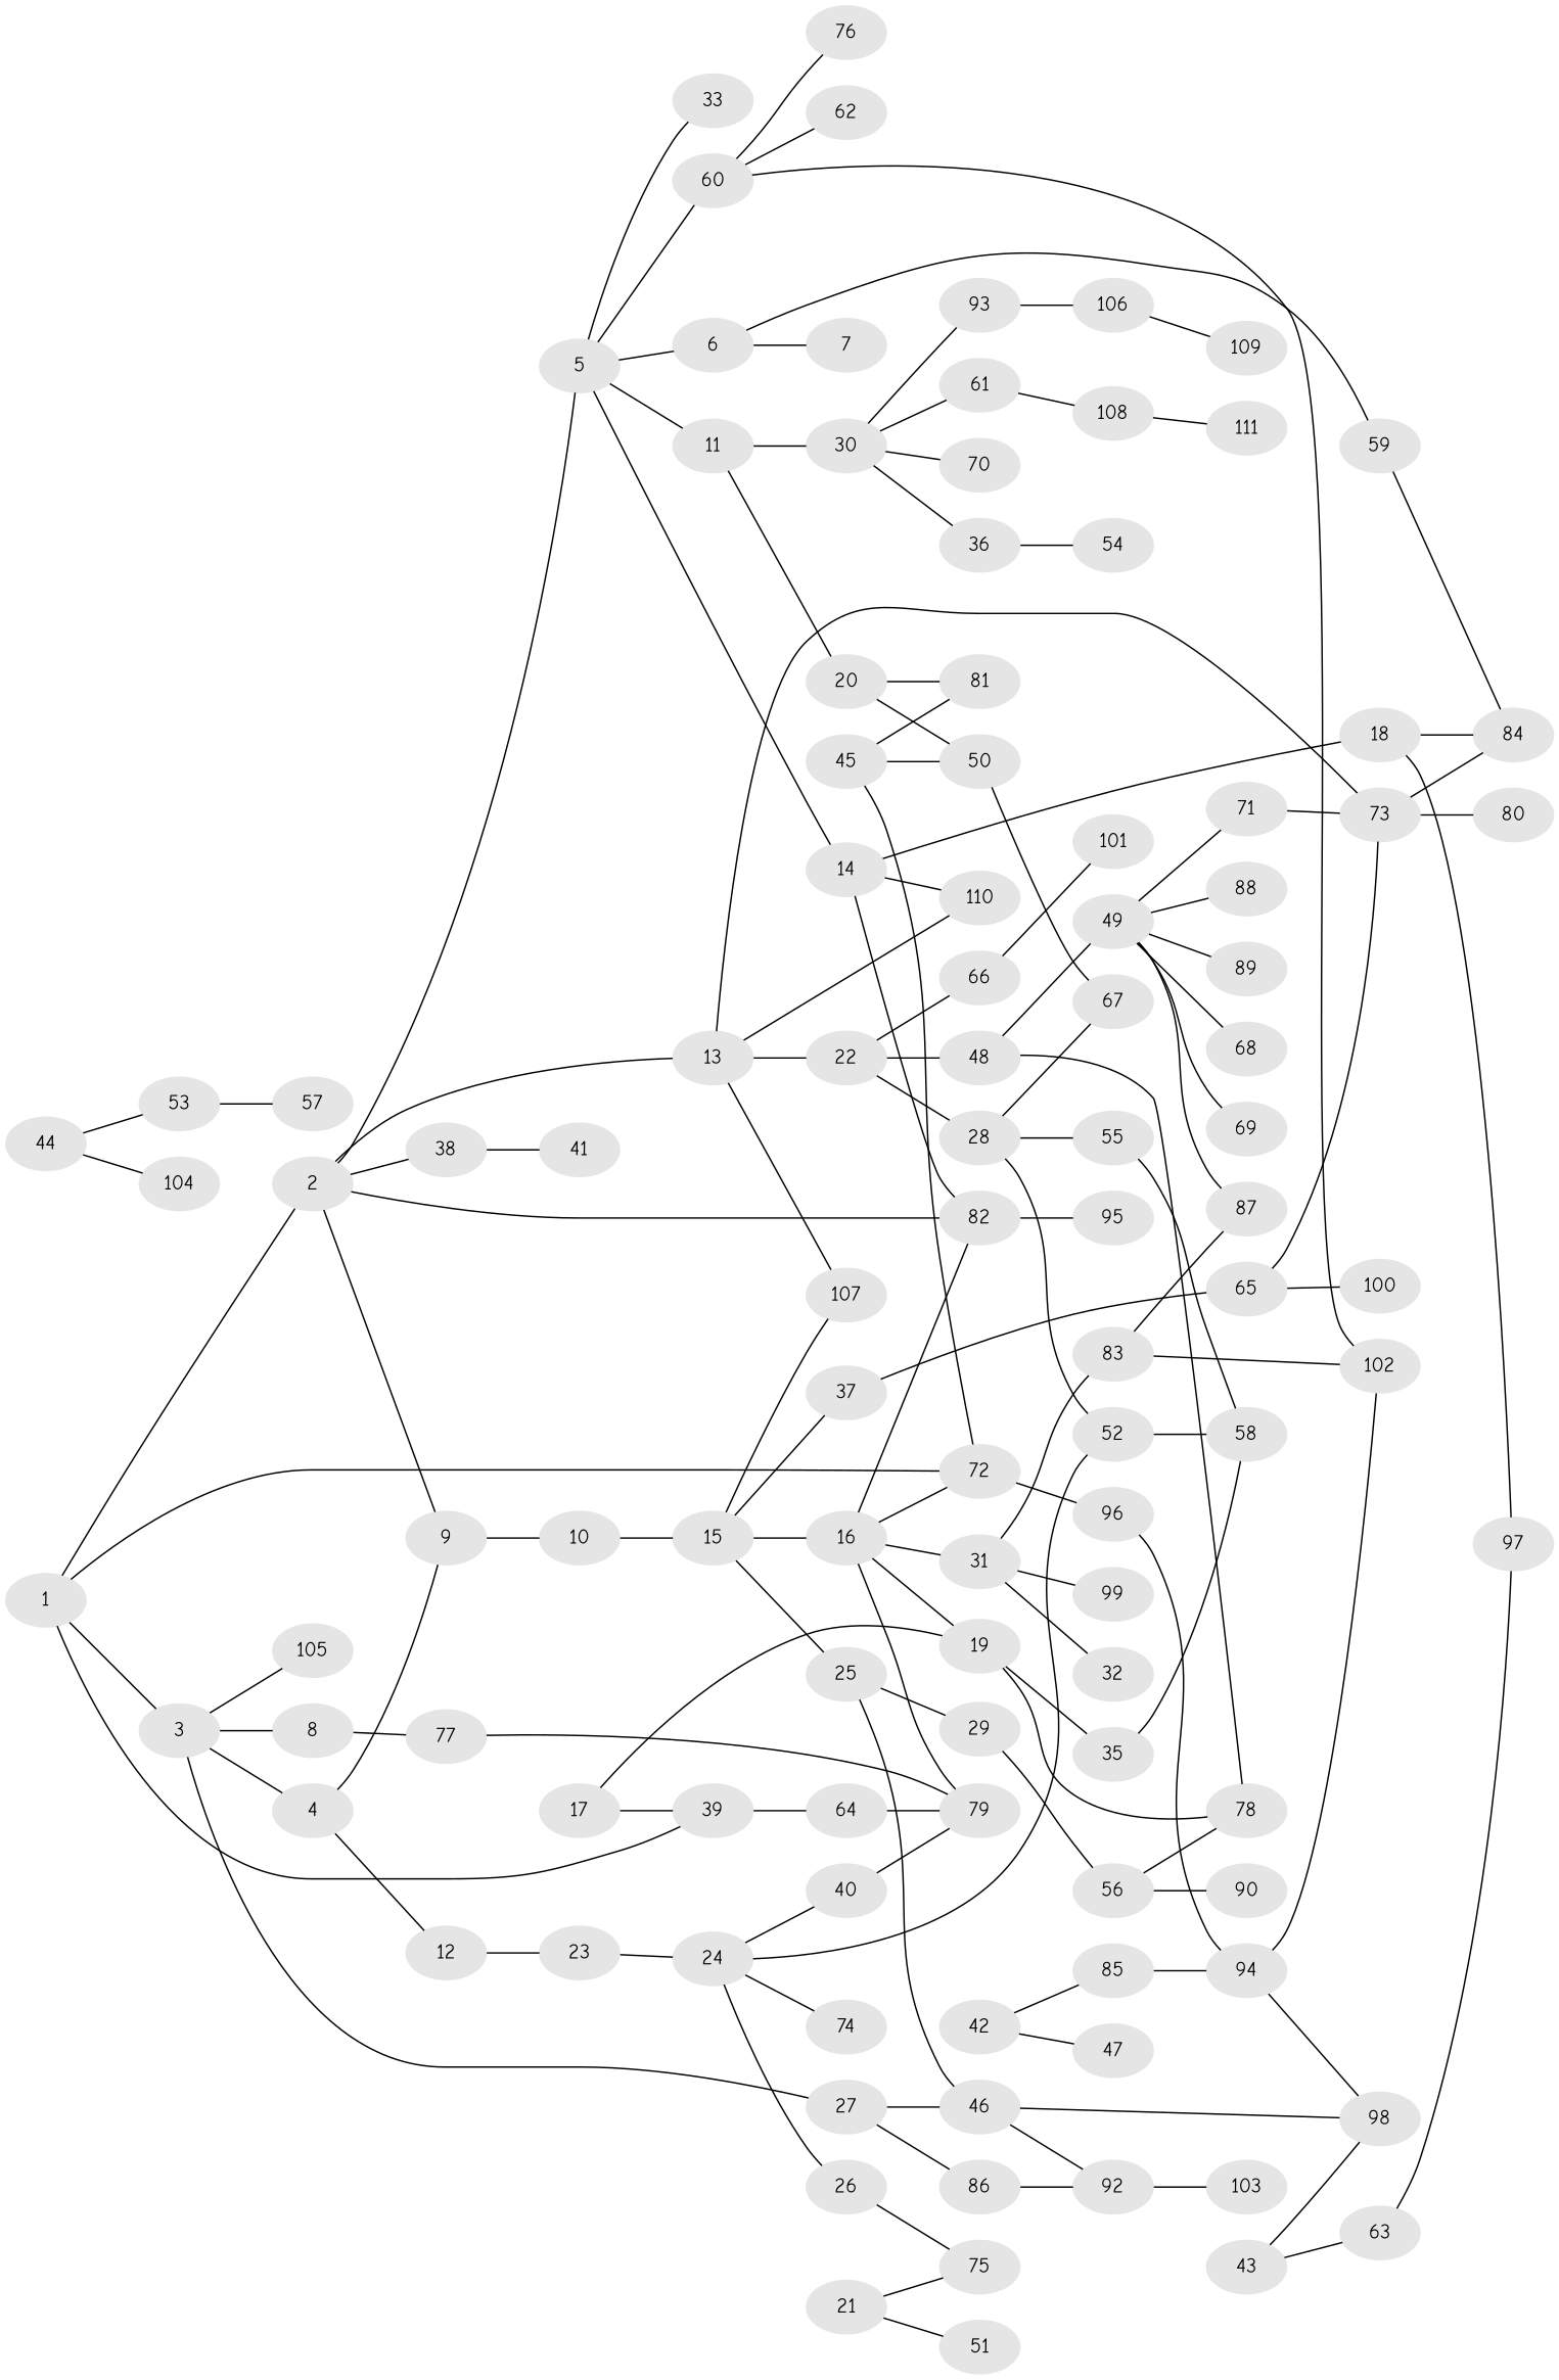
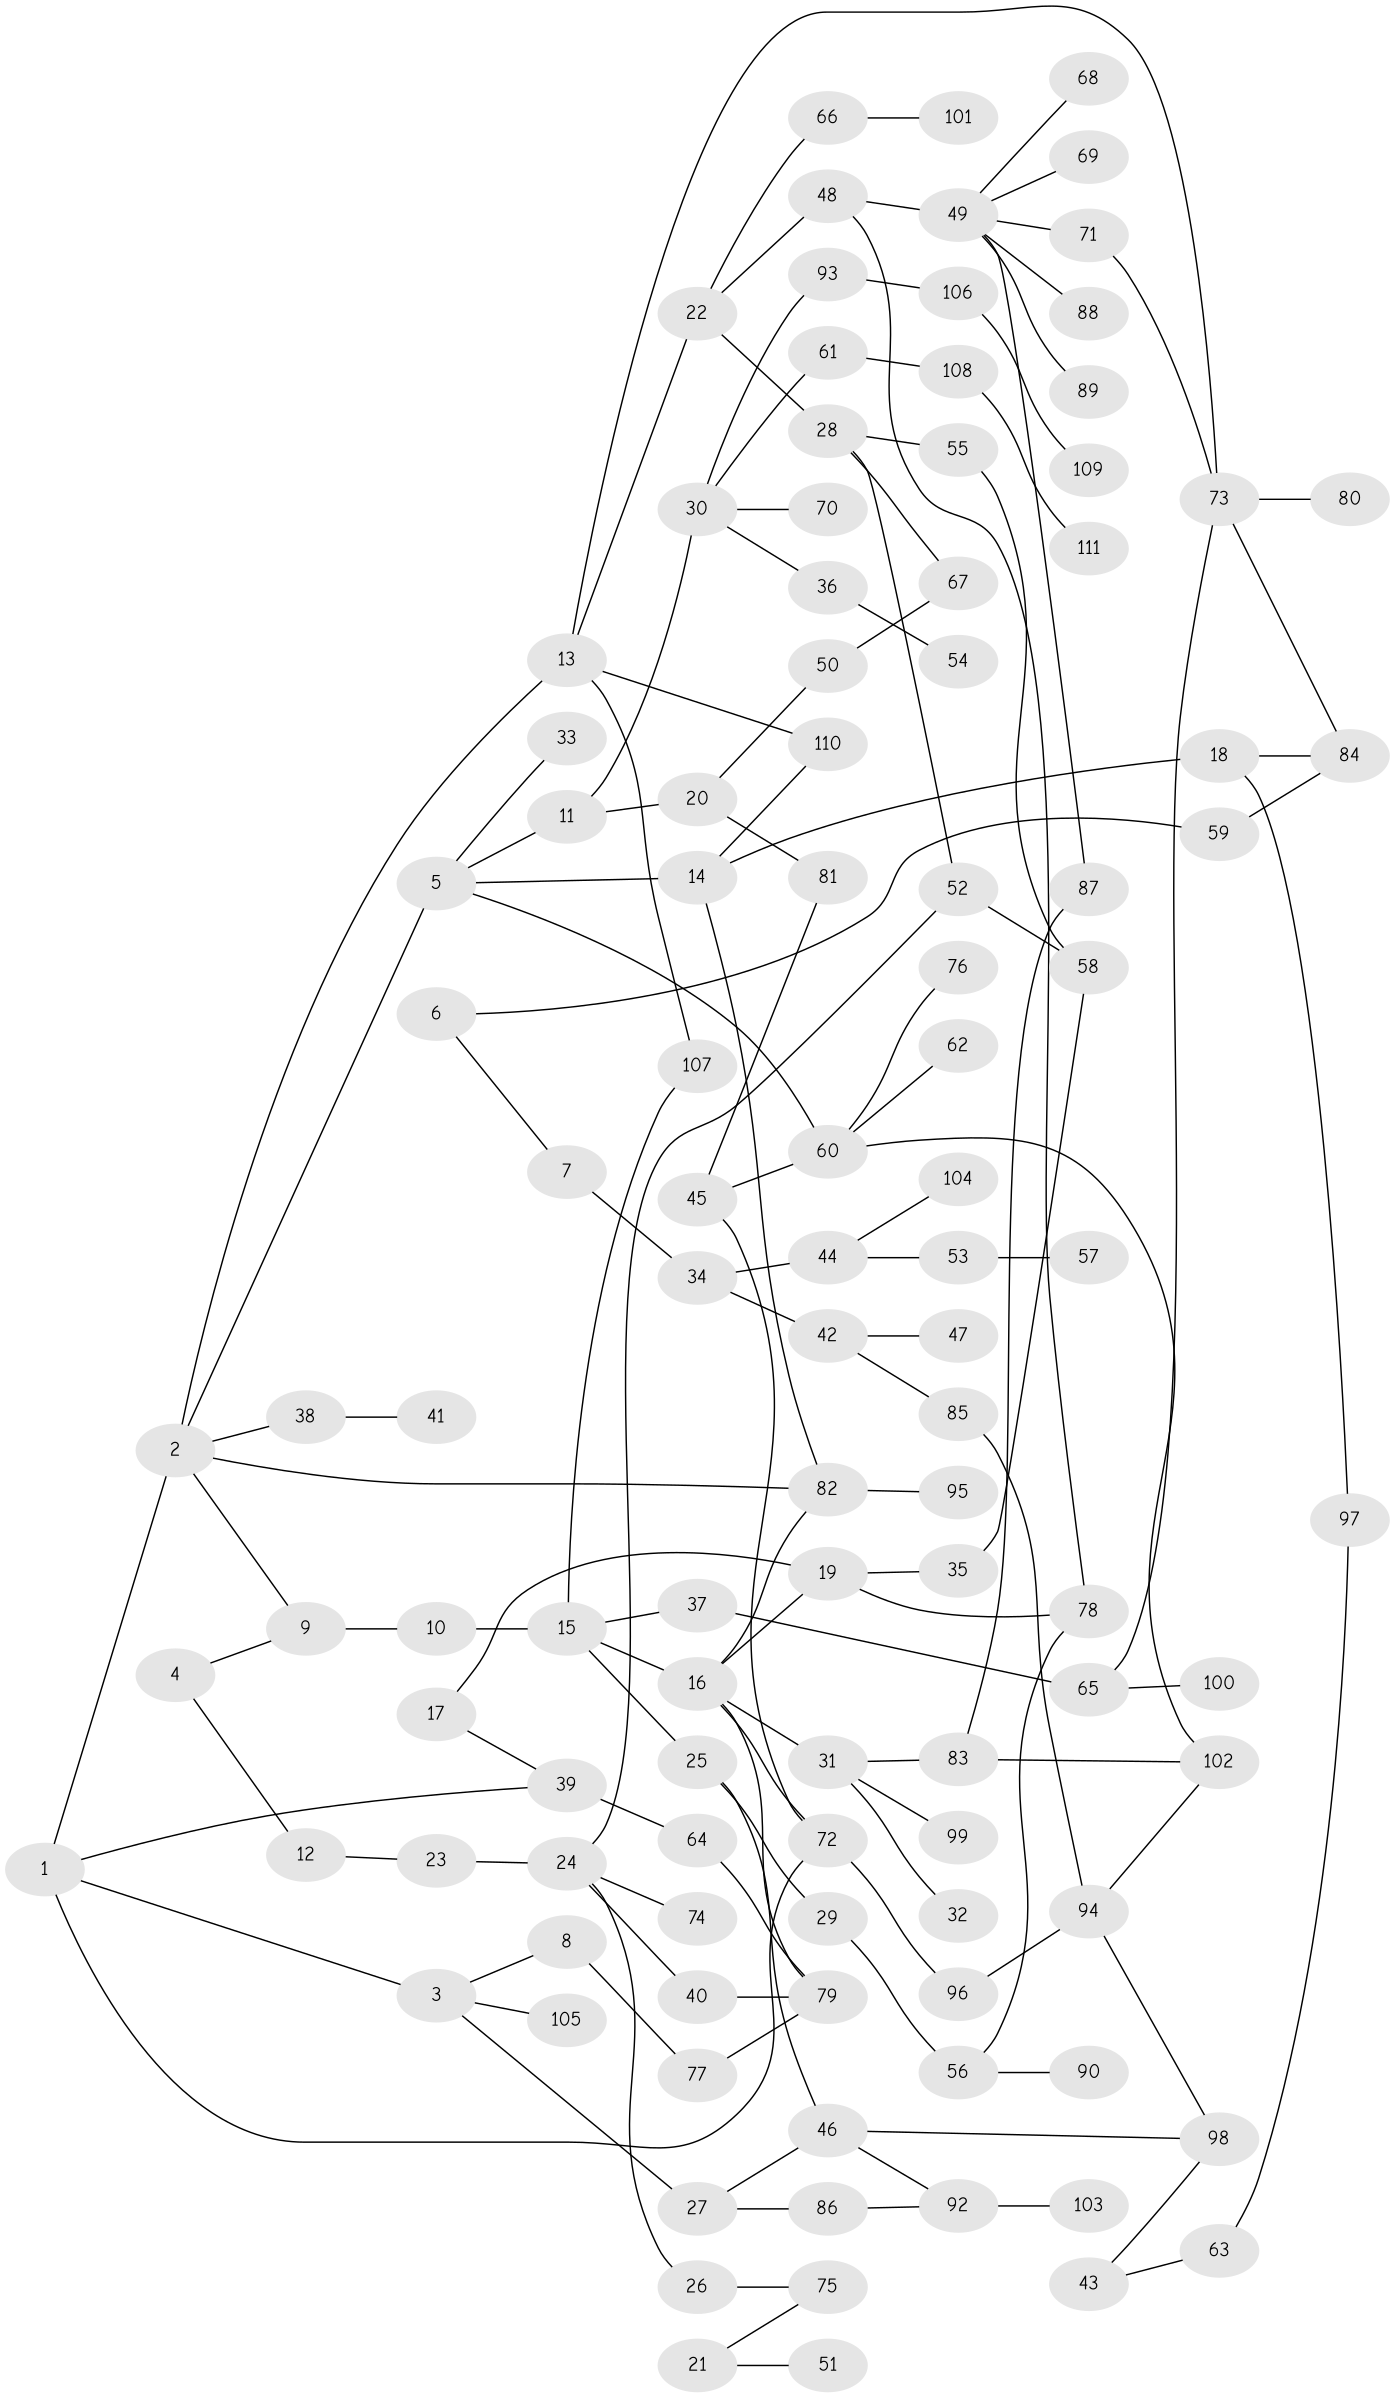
  graph {
    fontname="Comic Neue"
    rankdir=LR
    node [color=gray90 fontname="Comic Neue" style=filled]
    edge [fontname="Comic Neue"]
    1
    2
    3
    39
    72
    5
    9
    13
    38
    82
    4
    8
    27
    105
    64
    96
    6
    11
    14
    33
    60
    10
    22
    73
    107
    110
    41
    95
    12
    77
    46
    86
    23
    7
    59
    20
    30
    18
    21
    51
    75
    62
    76
    102
+   34
    84
    42
    44
    79
    15
    17
    19
    16
    25
    37
    50
    81
    36
    61
    70
    93
    24
    28
    48
    66
    80
    97
    31
    29
    65
    35
    78
    32
    83
    99
    58
    43
    63
    98
    67
    52
    55
    49
    101
    26
    40
    74
    56
    92
    90
    54
    108
    87
    106
    47
    85
    53
    104
    100
    45
    94
    57
    103
    68
    69
    71
    88
    89
    111
    109
    1 -- 2
    1 -- 3
    1 -- 39
    1 -- 72
    2 -- 5
    2 -- 9
    2 -- 13
    2 -- 38
    2 -- 82
-   3 -- 4
    3 -- 8
    3 -- 27
    3 -- 105
    39 -- 64
    72 -- 96
-   5 -- 6
    5 -- 11
    5 -- 14
    5 -- 33
    5 -- 60
    9 -- 10
    13 -- 22
    13 -- 73
    13 -- 107
    13 -- 110
    38 -- 41
    82 -- 95
    4 -- 9
    4 -- 12
    8 -- 77
    27 -- 46
    27 -- 86
    64 -- 79
    96 -- 94
    6 -- 7
    6 -- 59
    11 -- 20
    11 -- 30
    14 -- 82
    14 -- 110
    14 -- 18
    60 -- 62
    60 -- 76
    60 -- 102
    10 -- 15
    22 -- 28
    22 -- 48
    22 -- 66
    73 -- 84
    73 -- 80
    12 -- 23
    77 -- 79
    46 -- 98
    46 -- 92
    86 -- 92
    23 -- 24
+   7 -- 34
    59 -- 84
    20 -- 50
    20 -- 81
    30 -- 36
    30 -- 61
    30 -- 70
    30 -- 93
    18 -- 84
    18 -- 97
    21 -- 51
    21 -- 75
+   34 -- 42
+   34 -- 44
    42 -- 47
    42 -- 85
    44 -- 53
    44 -- 104
    15 -- 107
    15 -- 16
    15 -- 25
    15 -- 37
    17 -- 39
    17 -- 19
    19 -- 35
    19 -- 78
    16 -- 72
    16 -- 82
    16 -- 79
    16 -- 19
    16 -- 31
    25 -- 46
    25 -- 29
    37 -- 65
    50 -- 67
    36 -- 54
    61 -- 108
    93 -- 106
    24 -- 52
    24 -- 26
    24 -- 40
    24 -- 74
    28 -- 67
    28 -- 52
    28 -- 55
    48 -- 78
    48 -- 49
    66 -- 101
    31 -- 32
    31 -- 83
    31 -- 99
    29 -- 56
    65 -- 73
    65 -- 100
    35 -- 58
    83 -- 102
    83 -- 87
    43 -- 63
    43 -- 98
    63 -- 97
    52 -- 58
    55 -- 58
    49 -- 87
    49 -- 68
    49 -- 69
    49 -- 71
    49 -- 88
    49 -- 89
    26 -- 75
    40 -- 79
    56 -- 78
    56 -- 90
    92 -- 103
    108 -- 111
    106 -- 109
    85 -- 94
    53 -- 57
    45 -- 72
-   45 -- 50
+   45 -- 60
    45 -- 81
    94 -- 102
    94 -- 98
    71 -- 73
  }
